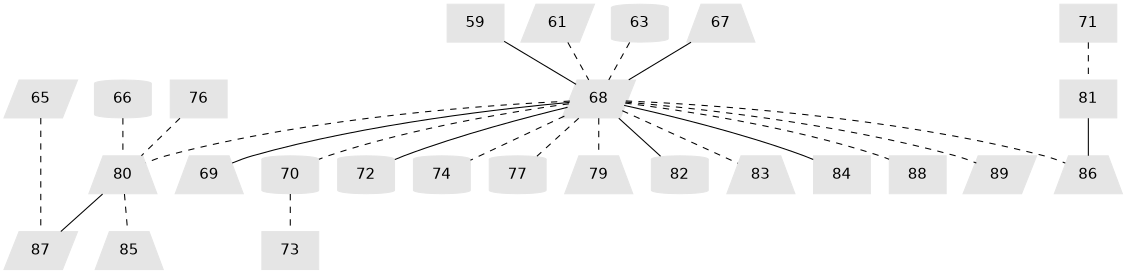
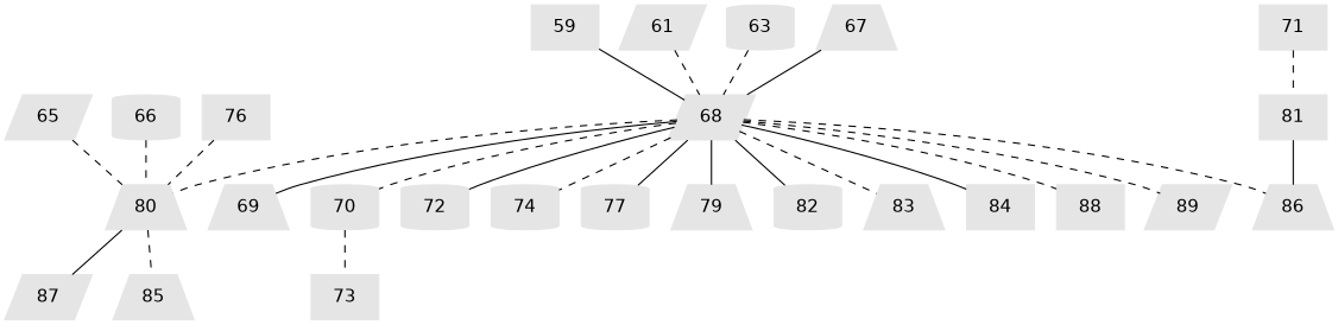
  graph {
    fontname="DejaVu Sans"
    node [color=gray90 fontname="DejaVu Sans" shape=trapezium style=filled]
    edge [fontname="DejaVu Sans" style=dashed]
    68 [shape=parallelogram super="+25+27+30+32+35+37+46+38+42+39+60+36+47+49+54+56"]
    80 [super="+45+64+52+44+29+40+48+50+53+62+75"]
    69 [super="+43"]
    70 [shape=cylinder]
    72 [shape=cylinder super="+55+57"]
    74 [shape=cylinder super="+34"]
    77 [shape=cylinder]
    79
    82 [shape=cylinder super="+31+51"]
    83
    84 [shape=box]
    86 [super="+78"]
    88 [shape=box]
    89 [shape=parallelogram]
    59 [shape=box]
    61 [shape=parallelogram]
    63 [shape=cylinder]
    85
    87 [shape=parallelogram]
    65 [shape=parallelogram]
    66 [shape=cylinder]
    67
    73 [shape=box]
    81 [shape=box super="+58"]
    71 [shape=box]
    76 [shape=box]
    68 -- 80
    68 -- 69 [style=solid]
    68 -- 70
    68 -- 72 [style=solid]
    68 -- 74
-   68 -- 77
-   68 -- 79
+   68 -- 77 [style=solid]
+   68 -- 79 [style=solid]
    68 -- 82 [style=solid]
    68 -- 83
    68 -- 84 [style=solid]
    68 -- 86
    68 -- 88
    68 -- 89
    80 -- 85
    80 -- 87 [style=solid]
    70 -- 73
    59 -- 68 [style=solid]
    61 -- 68
    63 -- 68
-   65 -- 87
+   65 -- 80
    66 -- 80
    67 -- 68 [style=solid]
    81 -- 86 [style=solid]
    71 -- 81
    76 -- 80
  }
